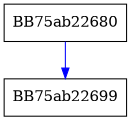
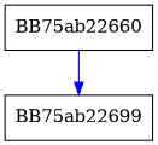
  digraph {
    splines=ortho
    node [shape=box]
-   BB75ab22680
+   BB75ab22680 [label=BB75ab22660]
    BB75ab22699
    BB75ab22680 -> BB75ab22699 [color=blue]
  }
